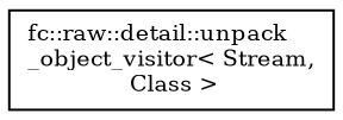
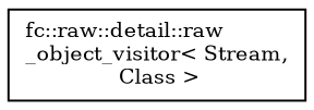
  digraph {
    rankdir=LR
    fontname="DejaVu Serif"
-   n1 [color=black fillcolor=white fontname="DejaVu Serif" fontsize=10 height=0.2 label="fc::raw::detail::unpack\l_object_visitor\< Stream,\l Class \>" shape=record style=filled width=0.4]
+   n1 [color=black fillcolor=white fontname="DejaVu Serif" fontsize=10 height=0.2 label="fc::raw::detail::raw\l_object_visitor\< Stream,\l Class \>" shape=record style=filled width=0.4]
  }
